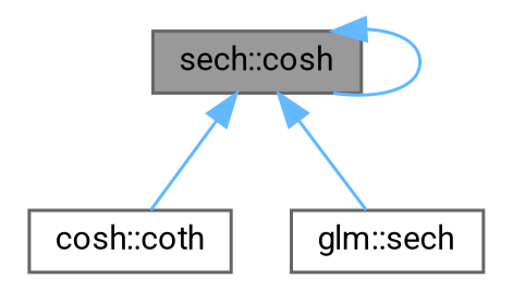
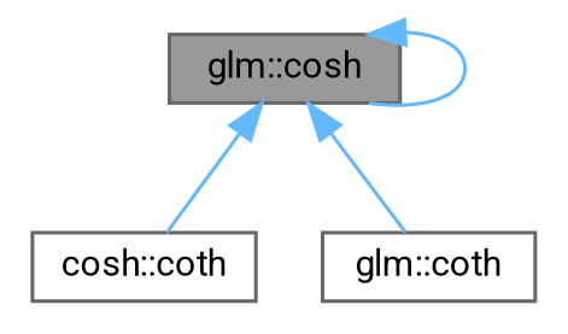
  digraph {
    fontname=Roboto
    rankdir=TB
    node [color=grey40 fillcolor=white fontname=Roboto fontsize=10 shape=box style=filled]
    edge [color=steelblue1 dir=back fontname=Roboto fontsize=10 labelfontname=Helvetica labelfontsize=10 style=solid]
-   n1 [color=gray40 fillcolor=grey60 fontcolor=black height=0.2 label="sech::cosh" width=0.4]
+   n1 [color=gray40 fillcolor=grey60 fontcolor=black height=0.2 label="glm::cosh" width=0.4]
    n2 [height=0.2 label="cosh::coth" width=0.4]
-   n3 [height=0.2 label="glm::sech" width=0.4]
+   n3 [height=0.2 label="glm::coth" width=0.4]
    n1 -> n1
    n1 -> n2
    n1 -> n3
  }
